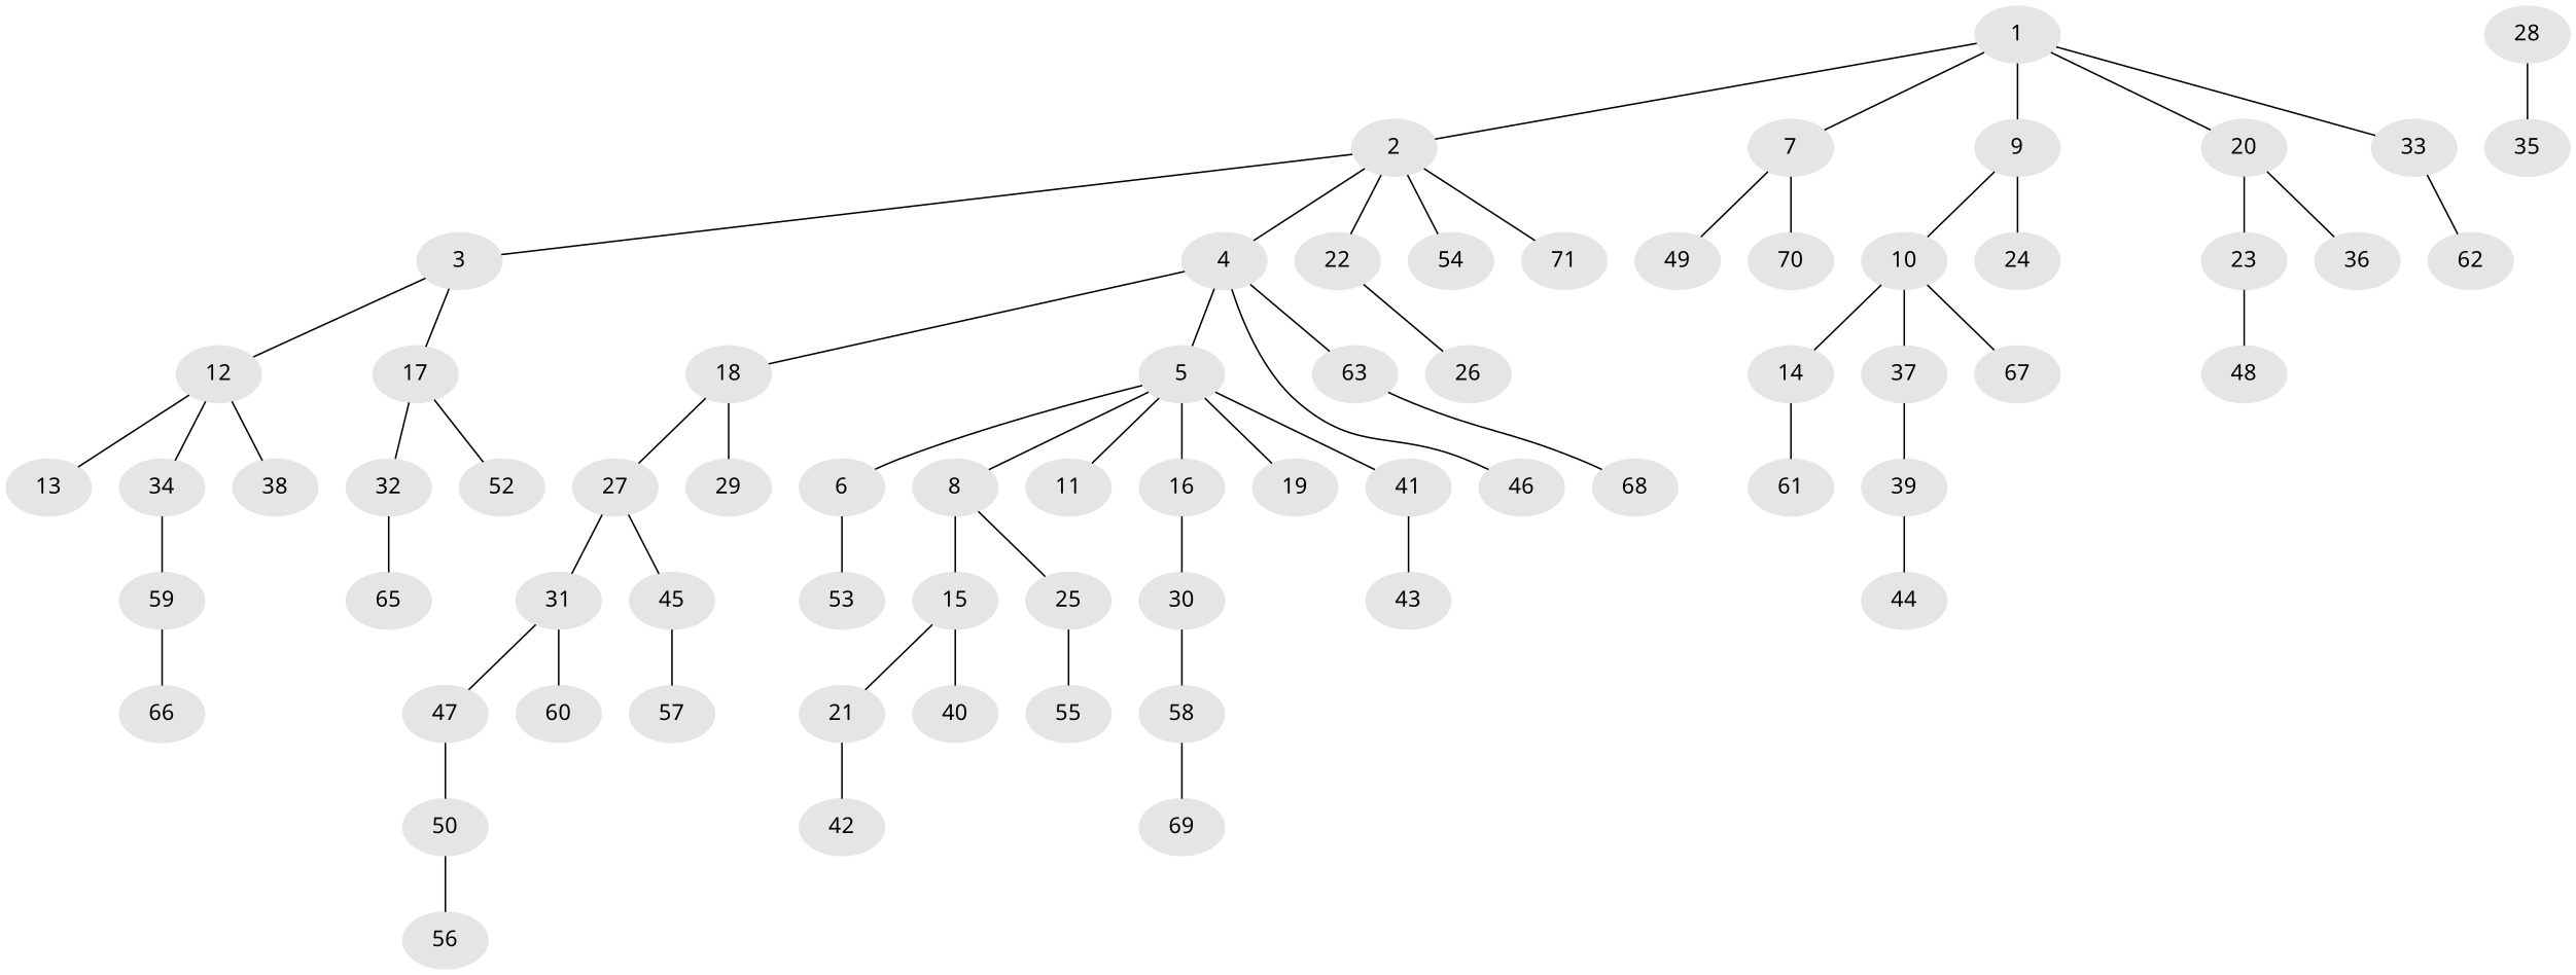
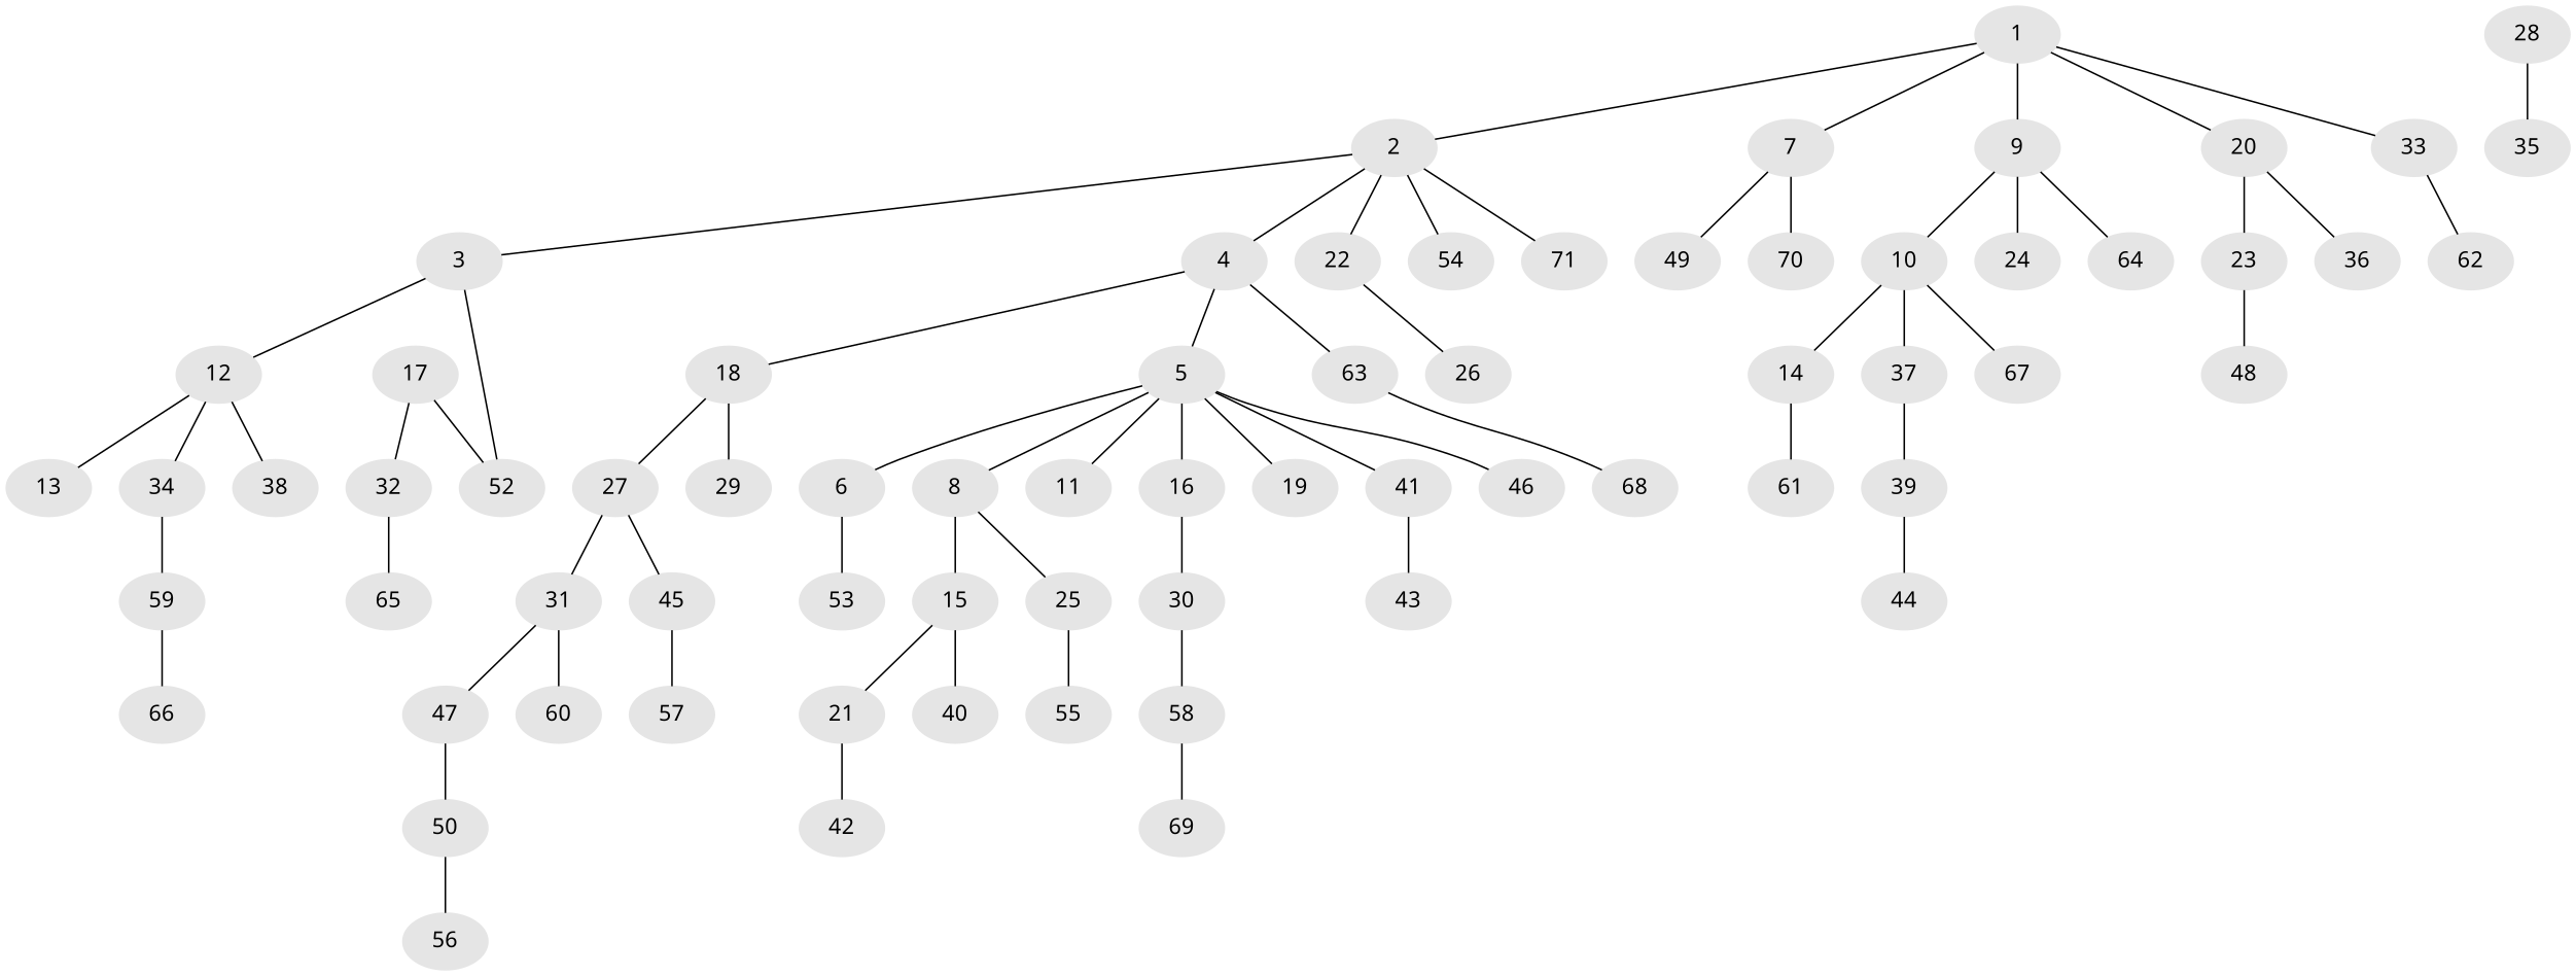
  graph {
    fontname="Noto Sans"
    node [color=gray90 fontname="Noto Sans" style=filled]
    edge [fontname="Noto Sans"]
    1
    2
    7
    9
    20
    33
    3
    4
    22
    54
    71
    49
    70
    10
    24
+   64
    23
    36
    62
    12
    17
    18
    5
    63
    27
    29
    26
    13
    34
    38
    32
    52
    6
    8
    11
    16
    19
    41
    46
    68
    53
    15
    25
    30
    43
    14
    61
    21
    40
    55
    37
    67
    39
    28
    35
    59
    42
    58
    65
    31
    45
    48
    47
    60
    57
    69
    50
    66
    44
    56
    1 -- 2
    1 -- 7
    1 -- 9
    1 -- 20
    1 -- 33
    2 -- 3
    2 -- 4
    2 -- 22
    2 -- 54
    2 -- 71
    7 -- 49
    7 -- 70
    9 -- 10
    9 -- 24
+   9 -- 64
    20 -- 23
    20 -- 36
    33 -- 62
    3 -- 12
-   3 -- 17
+   3 -- 52
    4 -- 18
    4 -- 5
    4 -- 63
    22 -- 26
    10 -- 14
    10 -- 37
    10 -- 67
    23 -- 48
    12 -- 13
    12 -- 34
    12 -- 38
    17 -- 32
    17 -- 52
    18 -- 27
    18 -- 29
    5 -- 6
    5 -- 8
    5 -- 11
    5 -- 16
    5 -- 19
    5 -- 41
-   4 -- 46
+   5 -- 46
    63 -- 68
    27 -- 31
    27 -- 45
    34 -- 59
    32 -- 65
    6 -- 53
    8 -- 15
    8 -- 25
    16 -- 30
    41 -- 43
    15 -- 21
    15 -- 40
    25 -- 55
    30 -- 58
    14 -- 61
    21 -- 42
    37 -- 39
    39 -- 44
    28 -- 35
    59 -- 66
    58 -- 69
    31 -- 47
    31 -- 60
    45 -- 57
    47 -- 50
    50 -- 56
  }
